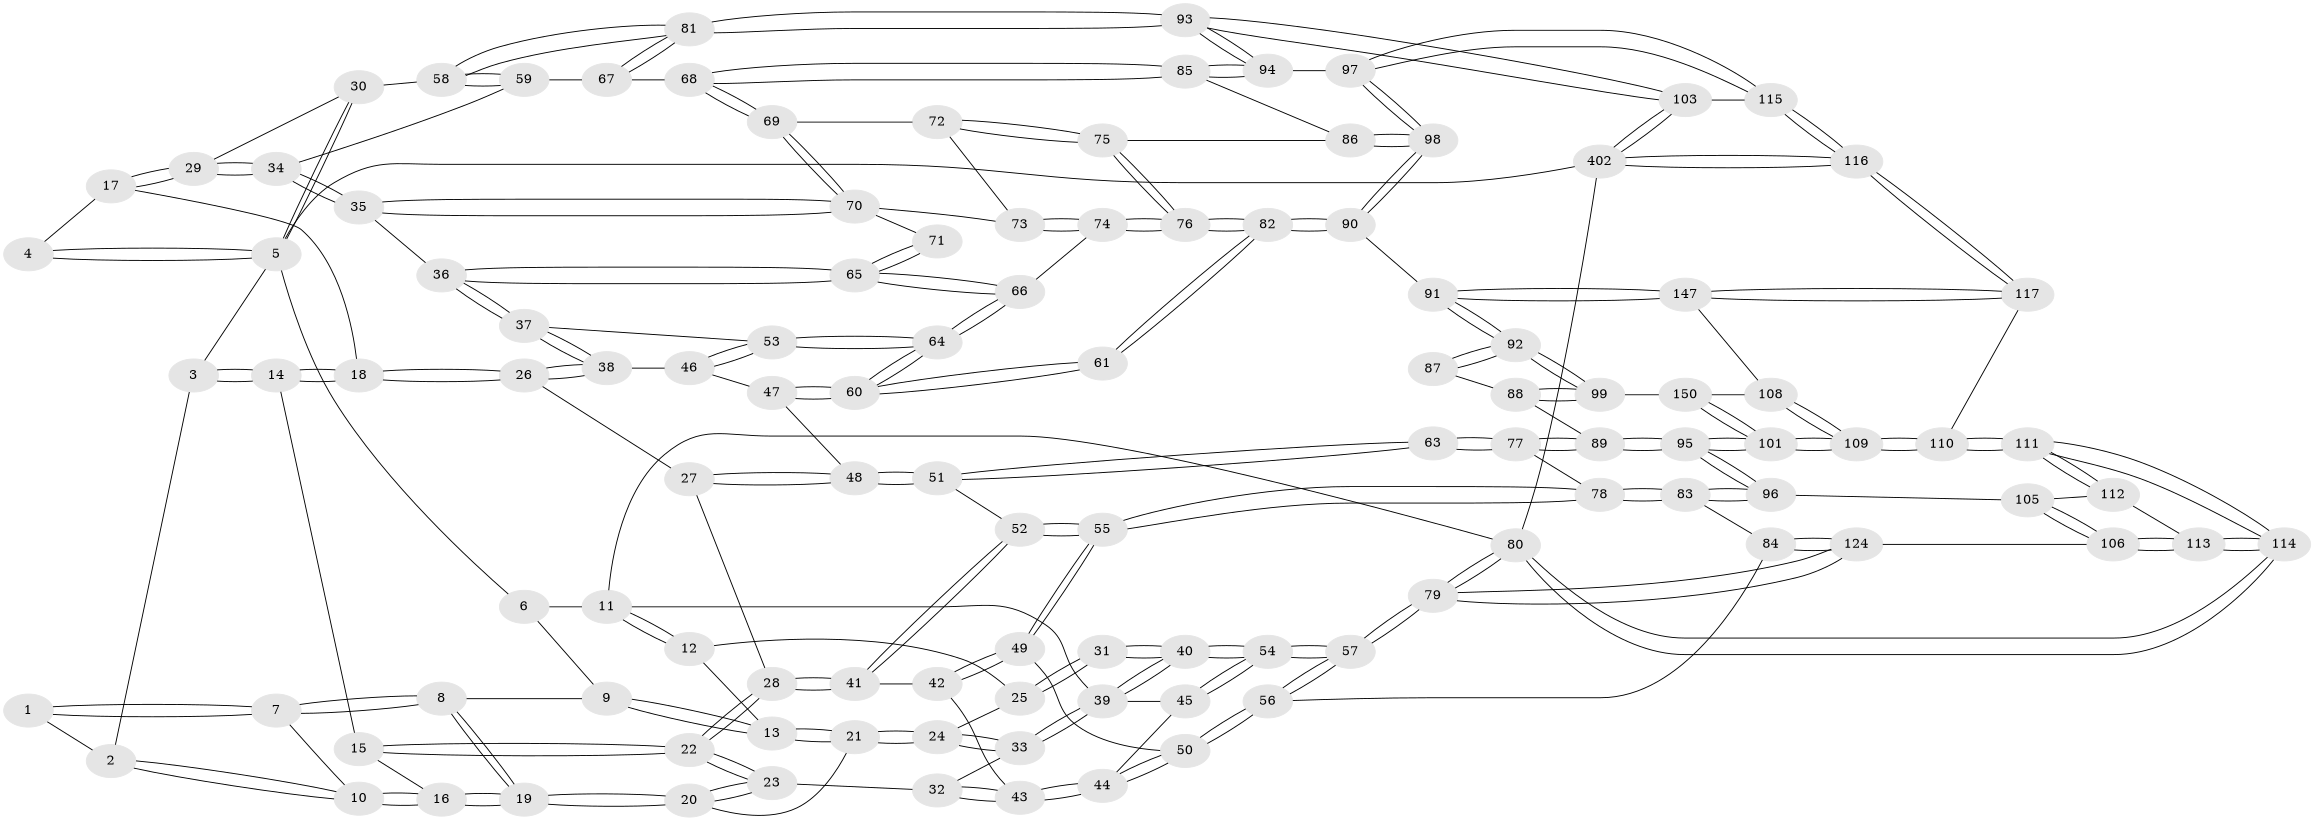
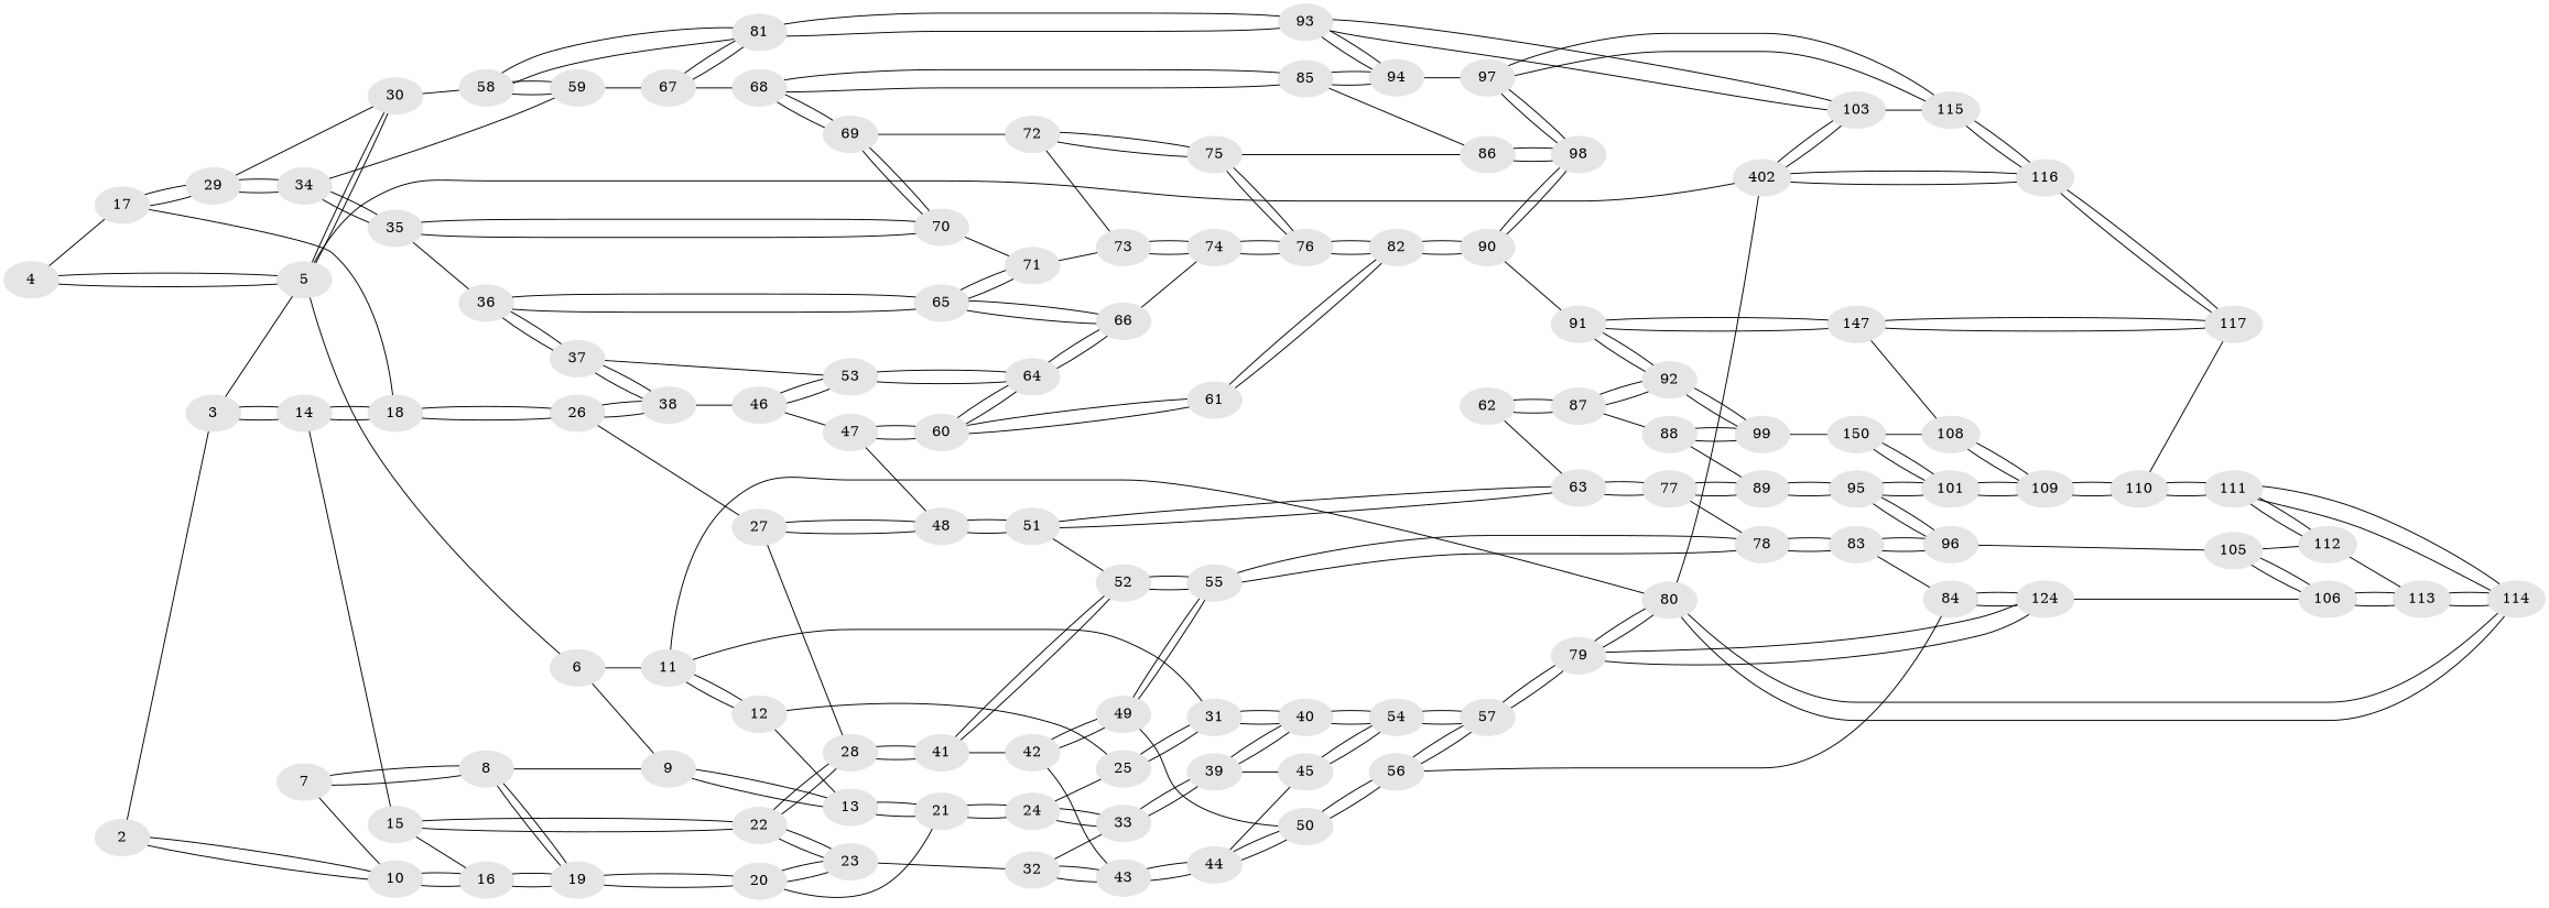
  graph {
    rankdir=LR
    node [color=gray90 style=filled]
-   1
    2
    7
    3
    10
    8
    14
    5
    16
    4
    17
    15
    18
    6
    30
    n16 [label=402]
    29
    9
    11
    58
    103
    116
    13
    12
    31
    80
    19
    20
    21
    25
    40
    114
    24
    22
    26
    23
    28
    34
    27
    38
    32
    33
    41
    43
    39
    48
    46
    51
    42
    52
    35
    59
    81
    54
    44
    45
    36
    70
    67
    37
    65
    71
    53
    66
    64
    47
    57
    49
    55
    50
    56
    60
    61
    63
    78
    84
    77
    79
    83
    n80 [label=124]
    93
    68
    82
+   62
    87
    90
    88
    92
    89
    74
    73
    76
    69
    85
    72
    86
    94
    75
    98
    95
    96
    106
    91
    105
    97
    99
    n107 [label=150]
    101
    n109 [label=147]
    108
    117
    115
    109
    112
    110
    113
    111
-   1 -- 2
-   1 -- 7
-   1 -- 7
    2 -- 3
    2 -- 10
    2 -- 10
    7 -- 10
    7 -- 8
    7 -- 8
    3 -- 14
    3 -- 14
    3 -- 5
    10 -- 16
    10 -- 16
    8 -- 9
    8 -- 19
    8 -- 19
    14 -- 15
    14 -- 18
    14 -- 18
    5 -- 6
    5 -- 30
    5 -- 30
    5 -- n16
    16 -- 19
    16 -- 19
    4 -- 5
    4 -- 5
    4 -- 17
    17 -- 18
    17 -- 29
    17 -- 29
    15 -- 16
    15 -- 22
    15 -- 22
    18 -- 26
    18 -- 26
    6 -- 9
    6 -- 11
    30 -- 58
    n16 -- 103
    n16 -- 103
    n16 -- 116
    n16 -- 116
    29 -- 30
    29 -- 34
    29 -- 34
    9 -- 13
    9 -- 13
    11 -- 12
    11 -- 12
-   11 -- 39
+   11 -- 31
    11 -- 80
    58 -- 59
    58 -- 59
    58 -- 81
    58 -- 81
    103 -- 115
    116 -- 117
    116 -- 117
    13 -- 21
    13 -- 21
    12 -- 13
    12 -- 25
    31 -- 40
    31 -- 40
    80 -- n16
    80 -- 114
    80 -- 114
    19 -- 20
    19 -- 20
    20 -- 21
    20 -- 23
    20 -- 23
    21 -- 24
    21 -- 24
    25 -- 31
    25 -- 31
    40 -- 54
    40 -- 54
    24 -- 25
    24 -- 33
    24 -- 33
    22 -- 23
    22 -- 23
    22 -- 28
    22 -- 28
    26 -- 27
    26 -- 38
    26 -- 38
    23 -- 32
    28 -- 41
    28 -- 41
    34 -- 35
    34 -- 35
    34 -- 59
    27 -- 28
    27 -- 48
    27 -- 48
    38 -- 46
    32 -- 33
    32 -- 43
    32 -- 43
    33 -- 39
    33 -- 39
    41 -- 42
    41 -- 52
    41 -- 52
    43 -- 44
    43 -- 44
    39 -- 40
    39 -- 40
    39 -- 45
    48 -- 51
    48 -- 51
    46 -- 53
    46 -- 53
    46 -- 47
    51 -- 52
    51 -- 63
    51 -- 63
    42 -- 43
    42 -- 49
    42 -- 49
    52 -- 55
    52 -- 55
    35 -- 36
    35 -- 70
    35 -- 70
    59 -- 67
    81 -- 93
    81 -- 93
    54 -- 57
    54 -- 57
    44 -- 45
    44 -- 50
    44 -- 50
    45 -- 54
    45 -- 54
    36 -- 37
    36 -- 37
    36 -- 65
    36 -- 65
    70 -- 71
    67 -- 81
    67 -- 81
    67 -- 68
    37 -- 38
    37 -- 38
    37 -- 53
    65 -- 71
    65 -- 71
    65 -- 66
    65 -- 66
-   70 -- 73
+   71 -- 73
    53 -- 64
    53 -- 64
    66 -- 74
    64 -- 66
    64 -- 66
    47 -- 48
    47 -- 60
    47 -- 60
    57 -- 79
    57 -- 79
    49 -- 55
    49 -- 55
    49 -- 50
    55 -- 78
    55 -- 78
    50 -- 56
    50 -- 56
    56 -- 57
    56 -- 57
    56 -- 84
    60 -- 64
    60 -- 64
    60 -- 61
    60 -- 61
    61 -- 82
    61 -- 82
    63 -- 77
    63 -- 77
    78 -- 83
    78 -- 83
    84 -- n80
    84 -- n80
    77 -- 78
    77 -- 89
    77 -- 89
    79 -- 80
    79 -- 80
    79 -- n80
    79 -- n80
    83 -- 84
    83 -- 96
    83 -- 96
    n80 -- 106
    93 -- 103
    93 -- 103
    93 -- 94
    93 -- 94
    68 -- 69
    68 -- 69
    68 -- 85
    68 -- 85
    82 -- 90
    82 -- 90
+   62 -- 63
+   62 -- 87
+   62 -- 87
    87 -- 88
    87 -- 92
    87 -- 92
    90 -- 98
    90 -- 98
    90 -- 91
    88 -- 89
    88 -- 99
    88 -- 99
    92 -- 99
    92 -- 99
    89 -- 95
    89 -- 95
    74 -- 76
    74 -- 76
    73 -- 74
    73 -- 74
    76 -- 82
    76 -- 82
    69 -- 70
    69 -- 70
    69 -- 72
    85 -- 86
    85 -- 94
    85 -- 94
    72 -- 73
    72 -- 75
    72 -- 75
    86 -- 98
    86 -- 98
    94 -- 97
    75 -- 76
    75 -- 76
    75 -- 86
    95 -- 96
    95 -- 96
    95 -- 101
    95 -- 101
    96 -- 105
    106 -- 113
    106 -- 113
    91 -- 92
    91 -- 92
    91 -- n109
    91 -- n109
    105 -- 106
    105 -- 106
    105 -- 112
    97 -- 98
    97 -- 98
    97 -- 115
    97 -- 115
    99 -- n107
    n107 -- 101
    n107 -- 101
    n107 -- 108
    101 -- 109
    101 -- 109
    n109 -- 108
    n109 -- 117
    n109 -- 117
    108 -- 109
    108 -- 109
    115 -- 116
    115 -- 116
    109 -- 110
    109 -- 110
    112 -- 113
    110 -- 117
    110 -- 111
    110 -- 111
    113 -- 114
    113 -- 114
    111 -- 114
    111 -- 114
    111 -- 112
    111 -- 112
  }
